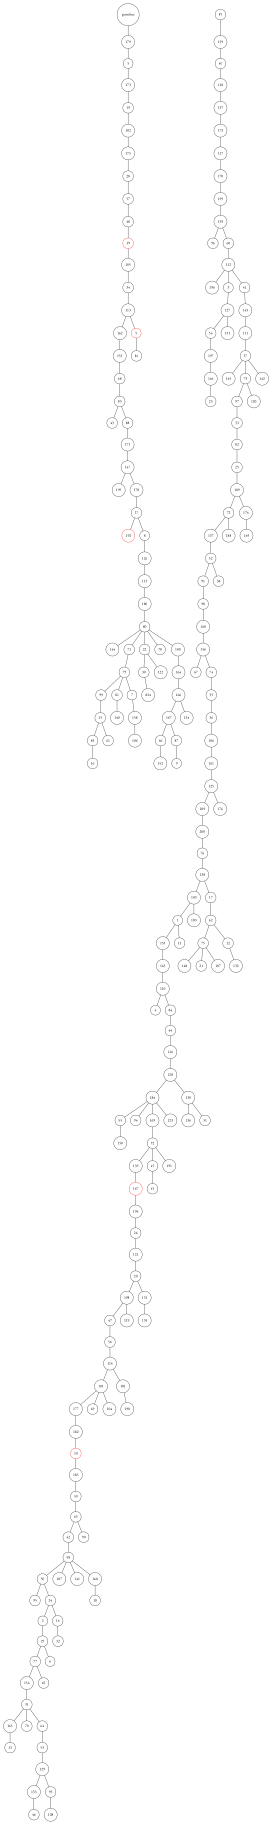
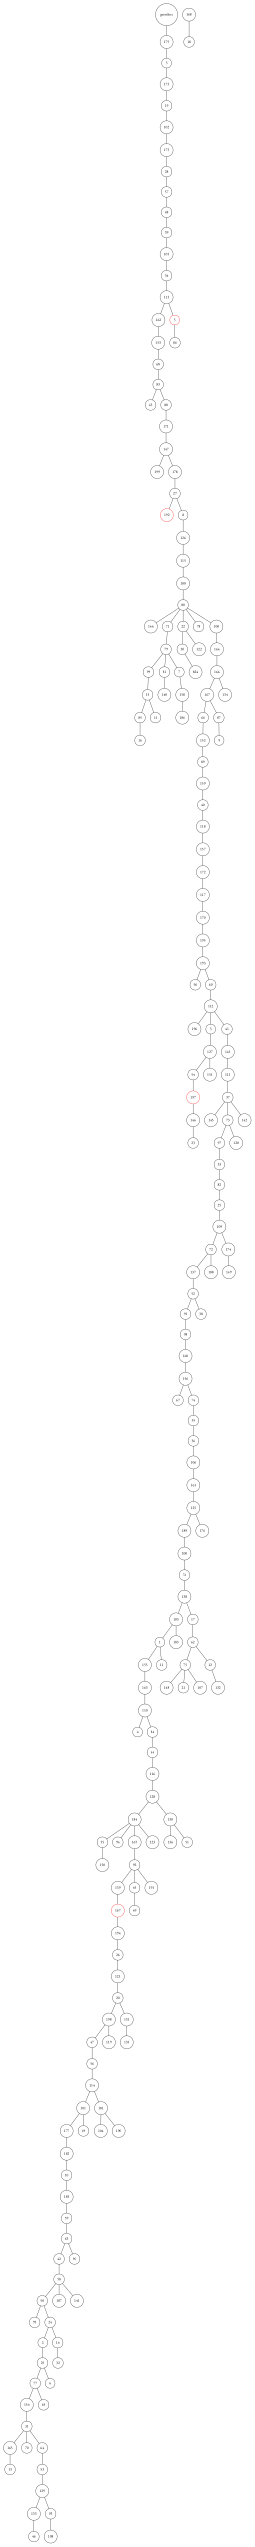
  graph {
    fontname="EB Garamond"
    rankdir=UD
    splines=line
    node [fontname="EB Garamond" shape=circle]
    edge [fontname="EB Garamond"]
    n1 [label=germline]
    n2 [label=179]
    n3 [label=5]
    n4 [label=173]
    n5 [label=19]
    n6 [label=102]
    n7 [label=175]
    n8 [label=28]
    n9 [label=57]
    n10 [label=48]
-   n11 [label=39 color=red]
+   n11 [label=39]
    n12 [label=105]
    n13 [label=34]
    n14 [label=113]
    n15 [label=162]
    n16 [color=red label=5]
    n17 [label=153]
    n18 [label=86]
    n19 [label=68]
    n20 [label=83]
    n21 [label=43]
    n22 [label=88]
    n23 [label=171]
    n24 [label=147]
    n25 [label=199]
    n26 [label=178]
    n27 [label=27]
    n28 [color=red label=192]
    n29 [label=8]
    n30 [label=126]
    n31 [label=115]
    n32 [label=180]
    n33 [label=80]
    n34 [label=144]
    n35 [label=71]
    n36 [label=22]
    n37 [label=78]
    n38 [label=100]
    n39 [label=79]
    n40 [label=30]
    n41 [label=122]
    n42 [label=164]
    n43 [label=99]
    n44 [label=81]
    n45 [label=7]
    n46 [label=15]
    n47 [label=140]
    n48 [label=158]
    n49 [label=85]
    n50 [label=61]
    n51 [label=16]
    n52 [label=186]
    n53 [label=824]
    n54 [label=166]
    n55 [label=167]
    n56 [label=134]
    n57 [label=66]
    n58 [label=87]
    n59 [label=152]
    n60 [label=9]
    n61 [label=89]
    n62 [label=159]
    n63 [label=40]
    n64 [label=118]
    n65 [label=157]
    n66 [label=172]
    n67 [label=117]
    n68 [label=170]
    n69 [label=195]
    n70 [label=193]
    n71 [label=96]
    n72 [label=60]
    n73 [label=112]
    n74 [label=196]
    n75 [label=3]
    n76 [label=41]
    n77 [label=127]
    n78 [label=143]
    n79 [label=54]
    n80 [label=151]
-   n81 [label=197]
+   n81 [label=197 color=red]
    n82 [label=146]
    n83 [label=23]
    n84 [label=111]
    n85 [label=37]
    n86 [label=145]
    n87 [label=73]
    n88 [label=142]
    n89 [label=97]
    n90 [label=120]
    n91 [label=33]
    n92 [label=82]
    n93 [label=25]
    n94 [label=109]
    n95 [label=72]
    n96 [label=174]
    n97 [label=137]
    n98 [label=188]
    n99 [label=149]
    n100 [label=52]
    n101 [label=91]
    n102 [label=38]
    n103 [label=98]
    n104 [label=160]
    n105 [label=156]
    n106 [label=67]
    n107 [label=74]
    n108 [label=35]
    n109 [label=36]
    n110 [label=106]
    n111 [label=161]
    n112 [label=125]
    n113 [label=189]
    n114 [label=176]
    n115 [label=200]
    n116 [label=76]
    n117 [label=138]
    n118 [label=103]
    n119 [label=17]
    n120 [label=1]
    n121 [label=183]
    n122 [label=62]
    n123 [label=155]
    n124 [label=11]
    n125 [label=163]
    n126 [label=110]
    n127 [label=4]
    n128 [label=84]
    n129 [label=44]
    n130 [label=116]
    n131 [label=128]
    n132 [label=184]
    n133 [label=130]
    n134 [label=55]
    n135 [label=94]
    n136 [label=169]
    n137 [label=123]
    n138 [label=136]
    n139 [label=51]
    n140 [label=150]
    n141 [label=92]
    n142 [label=139]
    n143 [label=45]
    n144 [label=191]
    n145 [color=red label=167]
    n146 [label=49]
    n147 [label=194]
    n148 [label=26]
    n149 [label=121]
    n150 [label=20]
    n151 [label=198]
    n152 [label=131]
    n153 [label=47]
    n154 [label=119]
    n155 [label=135]
    n156 [label=56]
    n157 [label=114]
    n158 [label=101]
    n159 [label=181]
    n160 [label=177]
    n161 [label=69]
    n162 [label=104]
    n163 [label=190]
    n164 [label=182]
-   n165 [label=10 color=red]
+   n165 [label=10]
    n166 [label=185]
    n167 [label=59]
    n168 [label=63]
    n169 [label=42]
    n170 [label=90]
    n171 [label=58]
    n172 [label=50]
    n173 [label=187]
    n174 [label=141]
    n175 [label=168]
    n176 [label=95]
    n177 [label=24]
    n178 [label=18]
    n179 [label=2]
    n180 [label=14]
    n181 [label=29]
    n182 [label=32]
    n183 [label=77]
    n184 [label=6]
    n185 [label=154]
    n186 [label=65]
    n187 [label=31]
    n188 [label=165]
    n189 [label=70]
    n190 [label=64]
    n191 [label=13]
    n192 [label=53]
    n193 [label=129]
    n194 [label=133]
    n195 [label=93]
    n196 [label=46]
    n197 [label=108]
    n198 [label=75]
    n199 [label=12]
    n200 [label=148]
    n201 [label=21]
    n202 [label=107]
    n203 [label=132]
    n1 -- n2
    n2 -- n3
    n3 -- n4
    n4 -- n5
    n5 -- n6
    n6 -- n7
    n7 -- n8
    n8 -- n9
    n9 -- n10
    n10 -- n11
    n11 -- n12
    n12 -- n13
    n13 -- n14
    n14 -- n15
    n14 -- n16
    n15 -- n17
    n16 -- n18
    n17 -- n19
    n19 -- n20
    n20 -- n21
    n20 -- n22
    n22 -- n23
    n23 -- n24
    n24 -- n25
    n24 -- n26
    n26 -- n27
    n27 -- n28
    n27 -- n29
    n29 -- n30
    n30 -- n31
    n31 -- n32
    n32 -- n33
    n33 -- n34
    n33 -- n35
    n33 -- n36
    n33 -- n37
    n33 -- n38
    n35 -- n39
    n36 -- n40
    n36 -- n41
    n38 -- n42
    n39 -- n43
    n39 -- n44
    n39 -- n45
    n40 -- n53
    n42 -- n54
    n43 -- n46
    n44 -- n47
    n45 -- n48
    n46 -- n49
    n46 -- n50
    n48 -- n52
    n49 -- n51
    n54 -- n55
    n54 -- n56
    n55 -- n57
    n55 -- n58
    n57 -- n59
    n58 -- n60
+   n59 -- n61
    n61 -- n62
    n62 -- n63
    n63 -- n64
    n64 -- n65
    n65 -- n66
    n66 -- n67
    n67 -- n68
    n68 -- n69
    n69 -- n70
    n70 -- n71
    n70 -- n72
    n72 -- n73
    n73 -- n74
    n73 -- n75
    n73 -- n76
    n75 -- n77
    n76 -- n78
    n77 -- n79
    n77 -- n80
    n78 -- n84
    n79 -- n81
    n81 -- n82
    n82 -- n83
    n84 -- n85
    n85 -- n86
    n85 -- n87
    n85 -- n88
    n87 -- n89
    n87 -- n90
    n89 -- n91
    n91 -- n92
    n92 -- n93
    n93 -- n94
    n94 -- n95
    n94 -- n96
    n95 -- n97
    n95 -- n98
    n96 -- n99
    n97 -- n100
    n100 -- n101
    n100 -- n102
    n101 -- n103
    n103 -- n104
    n104 -- n105
    n105 -- n106
    n105 -- n107
    n107 -- n108
    n108 -- n109
    n109 -- n110
    n110 -- n111
    n111 -- n112
    n112 -- n113
    n112 -- n114
    n113 -- n115
    n115 -- n116
    n116 -- n117
    n117 -- n118
    n117 -- n119
    n118 -- n120
    n118 -- n121
    n119 -- n122
    n120 -- n123
    n120 -- n124
    n122 -- n198
    n122 -- n199
    n123 -- n125
    n125 -- n126
    n126 -- n127
    n126 -- n128
    n128 -- n129
    n129 -- n130
    n130 -- n131
    n131 -- n132
    n131 -- n133
    n132 -- n134
    n132 -- n135
    n132 -- n136
    n132 -- n137
    n133 -- n138
    n133 -- n139
    n134 -- n140
    n136 -- n141
    n141 -- n142
    n141 -- n143
    n141 -- n144
    n142 -- n145
    n143 -- n146
    n145 -- n147
    n147 -- n148
    n148 -- n149
    n149 -- n150
    n150 -- n151
    n150 -- n152
    n151 -- n153
    n151 -- n154
    n152 -- n155
    n153 -- n156
    n156 -- n157
    n157 -- n158
    n157 -- n159
    n158 -- n160
    n158 -- n161
-   n158 -- n162
+   n159 -- n162
    n159 -- n163
    n160 -- n164
    n164 -- n165
    n165 -- n166
    n166 -- n167
    n167 -- n168
    n168 -- n169
    n168 -- n170
    n169 -- n171
    n171 -- n172
    n171 -- n173
    n171 -- n174
-   n171 -- n175
    n172 -- n176
    n172 -- n177
    n175 -- n178
    n177 -- n179
    n177 -- n180
    n179 -- n181
    n180 -- n182
    n181 -- n183
    n181 -- n184
    n183 -- n185
    n183 -- n186
    n185 -- n187
    n187 -- n188
    n187 -- n189
    n187 -- n190
    n188 -- n191
    n190 -- n192
    n192 -- n193
    n193 -- n194
    n193 -- n195
    n194 -- n196
    n195 -- n197
    n198 -- n200
    n198 -- n201
    n198 -- n202
    n199 -- n203
  }
